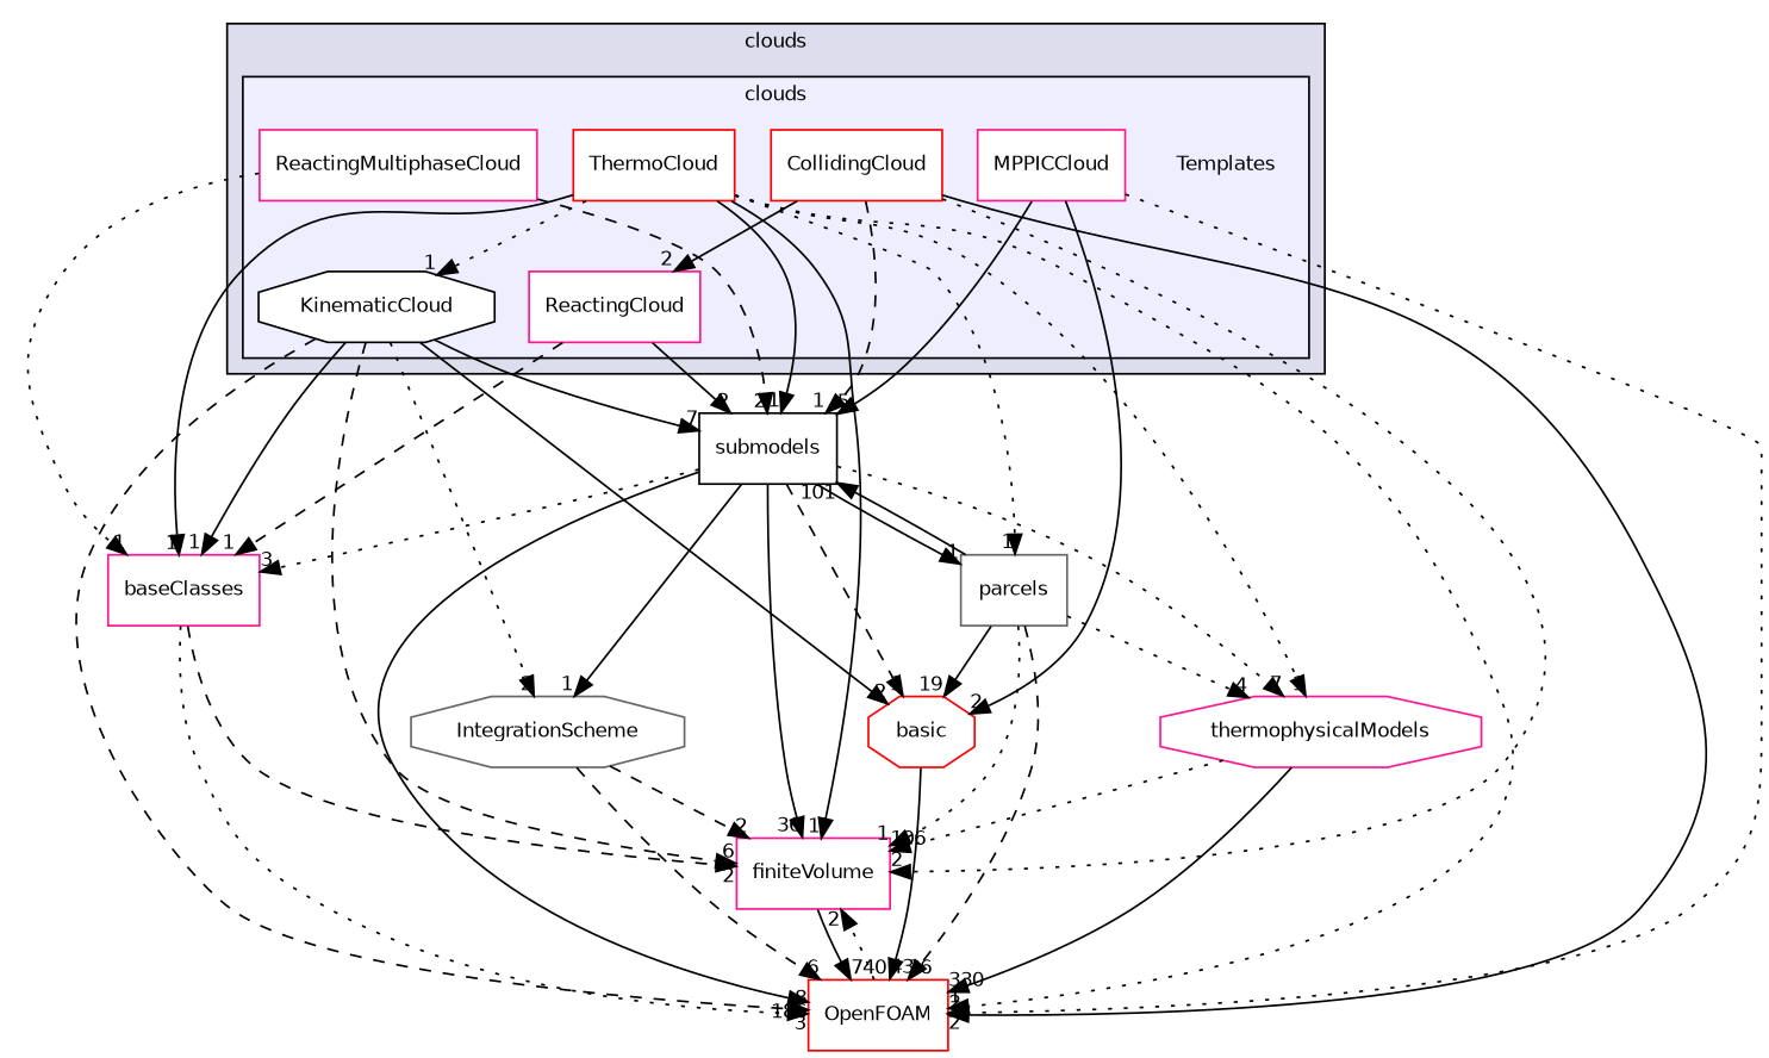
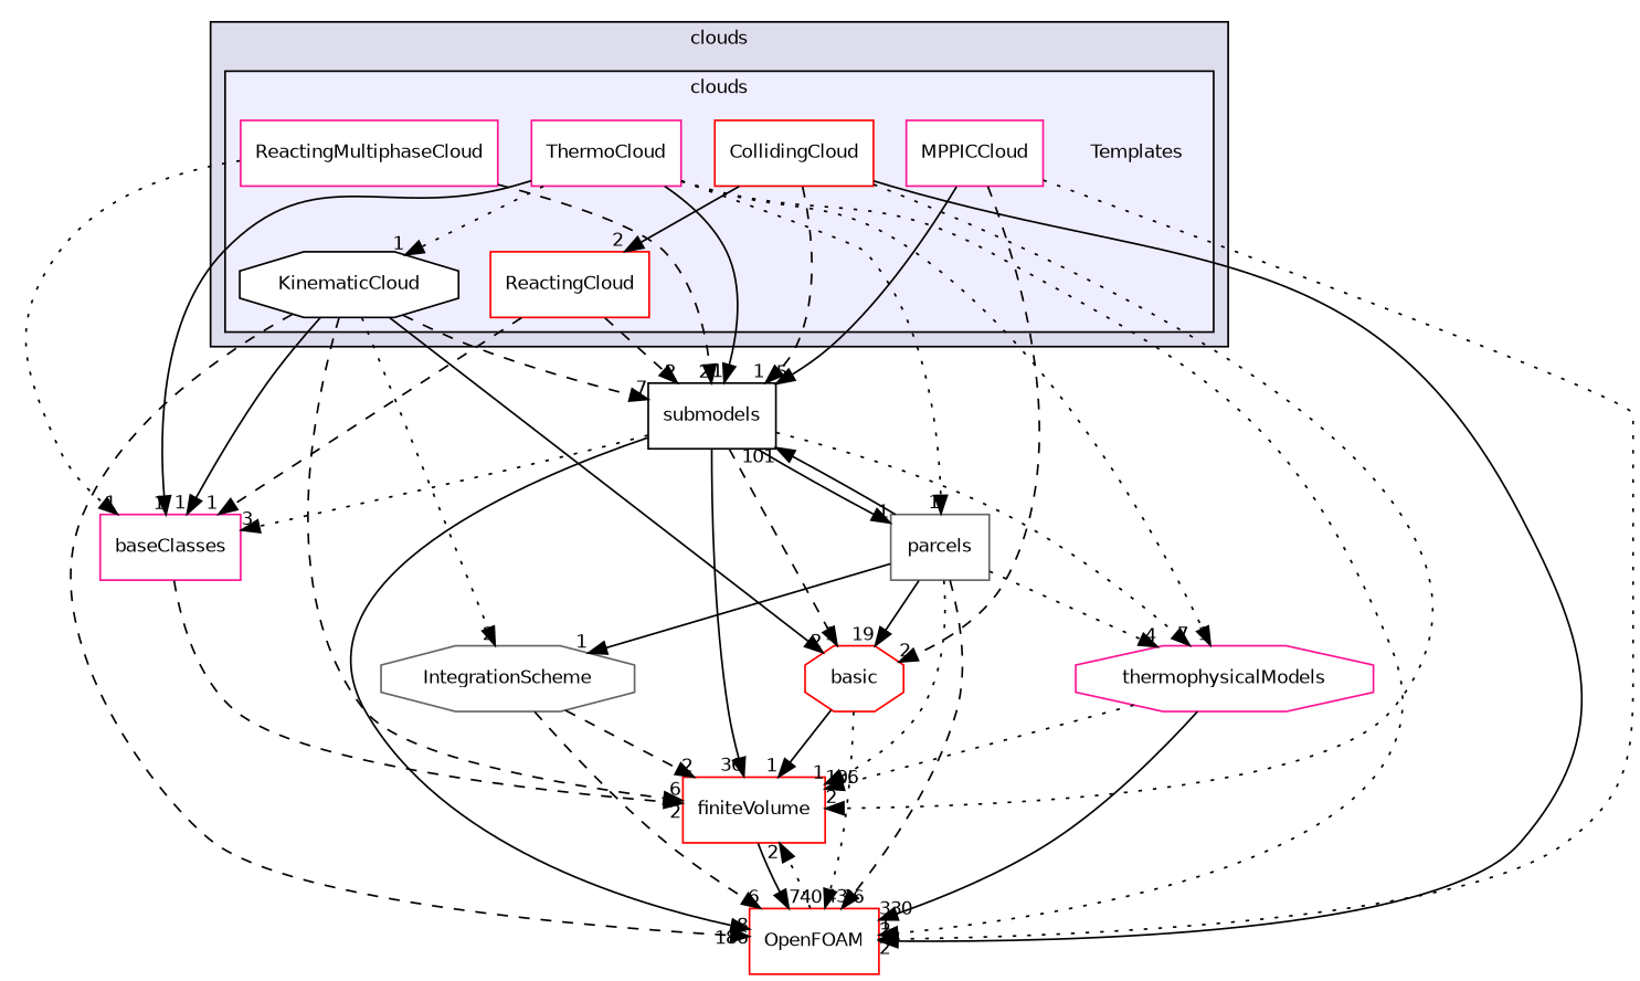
  digraph {
    compound=true
    node [color=deeppink fontname=Helvetica fontsize=10 shape=box]
    edge [headlabel=1 labeldistance=1.5 labelfontname=Helvetica labelfontsize=10 style=solid]
    n1 [color=red label=Templates shape=plaintext]
    n2 [color=red fillcolor=white label=CollidingCloud style=filled]
    n3 [color=black fillcolor=white label=KinematicCloud shape=octagon style=filled]
    n4 [fillcolor=white label=MPPICCloud style=filled]
-   n5 [fillcolor=white label=ReactingCloud style=filled]
+   n5 [color=red fillcolor=white label=ReactingCloud style=filled]
    n6 [fillcolor=white label=ReactingMultiphaseCloud style=filled]
-   n7 [color=red fillcolor=white label=ThermoCloud style=filled]
-   n8 [label=finiteVolume]
+   n7 [fillcolor=white label=ThermoCloud style=filled]
+   n8 [color=red label=finiteVolume]
    n9 [color=red label=OpenFOAM]
    n10 [color=black label=submodels]
    n11 [color=red label=basic shape=octagon]
    n12 [label=baseClasses]
    n13 [color=gray40 label=IntegrationScheme shape=octagon]
    n14 [label=thermophysicalModels shape=octagon]
    n15 [color=gray40 label=parcels]
    subgraph cluster_1 {
      bgcolor="#ddddee"
      fontname=Helvetica
      fontsize=10
      label=clouds
      pencolor=black
      subgraph cluster_2 {
        bgcolor="#eeeeff"
        fontname=Helvetica
        fontsize=10
        label=clouds
        pencolor=black
        n1
        n2
        n3
        n4
        n5
        n6
        n7
      }
    }
    n2 -> n5 [headlabel=2]
    n2 -> n8 [headlabel=2 style=dotted]
    n2 -> n9 [headlabel=2]
    n2 -> n10 [style=dashed]
    n3 -> n8 [headlabel=6 style=dashed]
    n3 -> n9 [headlabel=8 style=dashed]
-   n3 -> n10 [headlabel=7]
+   n3 -> n10 [headlabel=7 style=dashed]
    n3 -> n11 [headlabel=2]
    n3 -> n12
    n3 -> n13 [headlabel=2 style=dotted]
    n4 -> n9 [headlabel=2 style=dotted]
    n4 -> n10 [headlabel=5]
-   n4 -> n11 [headlabel=2]
-   n5 -> n10 [headlabel=2]
+   n4 -> n11 [headlabel=2 style=dashed]
+   n5 -> n10 [headlabel=2 style=dashed]
    n5 -> n12 [style=dashed]
    n6 -> n10 [headlabel=2 style=dashed]
    n6 -> n12 [style=dotted]
    n7 -> n3 [style=dotted]
    n7 -> n9 [style=dotted]
    n7 -> n10
    n7 -> n12
    n7 -> n14 [style=dotted]
    n7 -> n15 [style=dotted]
    n8 -> n9 [headlabel=740]
    n9 -> n8 [headlabel=2 style=dotted]
    n10 -> n8 [headlabel=36]
    n10 -> n9 [headlabel=186]
    n10 -> n11 [style=dashed]
    n10 -> n12 [headlabel=3 style=dotted]
    n10 -> n14 [headlabel=7 style=dotted]
    n10 -> n15
-   n7 -> n8
-   n11 -> n9 [headlabel=43]
+   n11 -> n8
+   n11 -> n9 [headlabel=43 style=dotted]
    n12 -> n8 [headlabel=2 style=dashed]
-   n12 -> n9 [headlabel=3 style=dotted]
    n13 -> n8 [headlabel=2 style=dashed]
    n13 -> n9 [headlabel=6 style=dashed]
    n14 -> n8 [headlabel=106 style=dotted]
    n14 -> n9 [headlabel=330]
    n15 -> n8 [style=dotted]
    n15 -> n9 [headlabel=36 style=dashed]
    n15 -> n10 [headlabel=101]
    n15 -> n11 [headlabel=19]
-   n10 -> n13
+   n15 -> n13
    n15 -> n14 [headlabel=4 style=dotted]
  }
